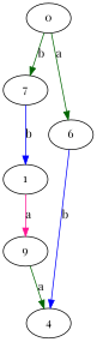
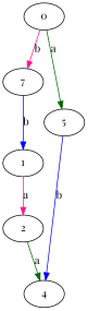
  strict digraph {
    fontname="Playfair Display"
    node [fontname="Playfair Display"]
    edge [color=deeppink fontname="Playfair Display"]
    1
-   2 [label=9]
+   2
    4
    7
    0
-   6
+   6 [label=5]
    1 -> 2 [label=a]
    2 -> 4 [color=darkgreen label=a]
    7 -> 1 [color=blue label=b]
-   0 -> 7 [color=darkgreen label=b]
+   0 -> 7 [label=b]
    0 -> 6 [color=darkgreen label=a]
    6 -> 4 [color=blue label=b]
  }
